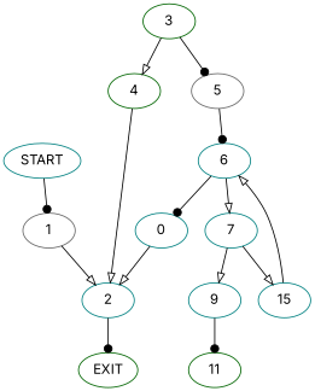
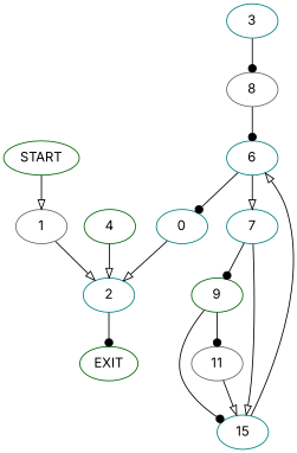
  digraph {
    fontname=Inter
    node [color=teal fontname=Inter]
    edge [arrowhead=onormal fontname=Inter]
-   n1 [label=START]
+   n1 [color=darkgreen label=START]
    1 [color=gray40]
    2
    n4 [color=darkgreen label=EXIT]
    4 [color=darkgreen]
-   3 [color=darkgreen]
-   5 [color=gray40]
+   3
+   5 [color=gray40 label=8]
    6
    7
    n10 [label=0]
-   9
+   9 [color=darkgreen]
    n12 [label=15]
-   11 [color=darkgreen]
-   n1 -> 1 [arrowhead=dot]
+   11 [color=gray40]
+   n1 -> 1
    1 -> 2
    2 -> n4 [arrowhead=dot]
    4 -> 2
-   3 -> 4
    3 -> 5 [arrowhead=dot]
    5 -> 6 [arrowhead=dot]
    6 -> 7
    6 -> n10 [arrowhead=dot]
-   7 -> 9
+   7 -> 9 [arrowhead=dot]
    7 -> n12
    n10 -> 2
+   9 -> n12 [arrowhead=dot]
    9 -> 11 [arrowhead=dot]
    n12 -> 6
+   11 -> n12
  }
